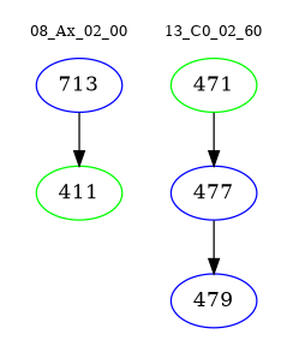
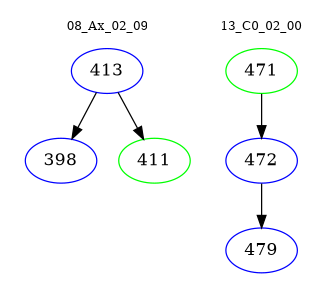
  digraph {
    node [color=blue]
    edge [color=black]
-   n1 [label=713]
+   n1 [label=413]
+   n2 [label=398]
    n3 [color=green label=411]
-   n4 [label=477]
+   n4 [label=472]
    n5 [color=green label=471]
    n6 [label=479]
    subgraph cluster_1 {
      color=white
      fontsize=10
-     label="08_Ax_02_00"
+     label="08_Ax_02_09"
      n1
+     n2
      n3
    }
    subgraph cluster_2 {
      color=white
      fontsize=10
-     label="13_C0_02_60"
+     label="13_C0_02_00"
      n4
      n5
      n6
    }
+   n1 -> n2
    n1 -> n3
    n4 -> n6
    n5 -> n4
  }
